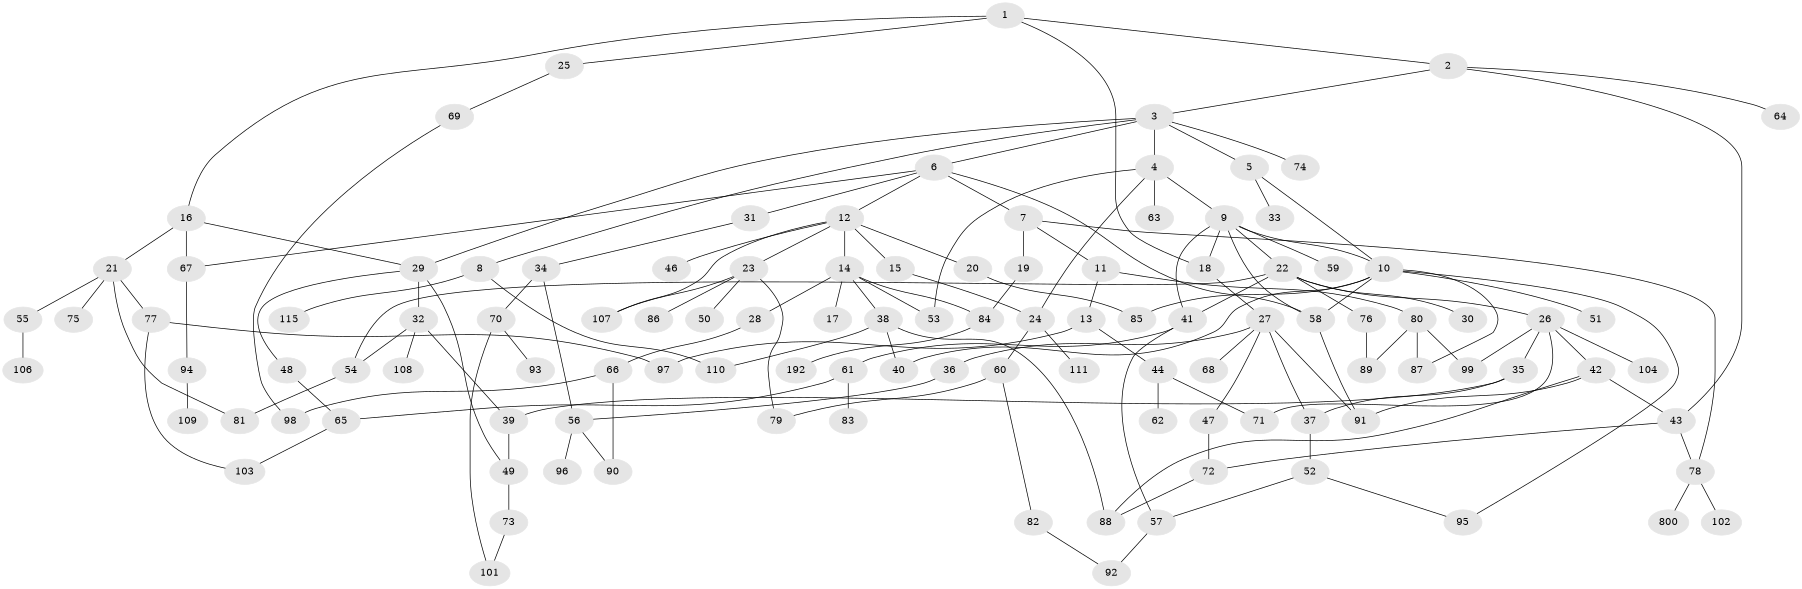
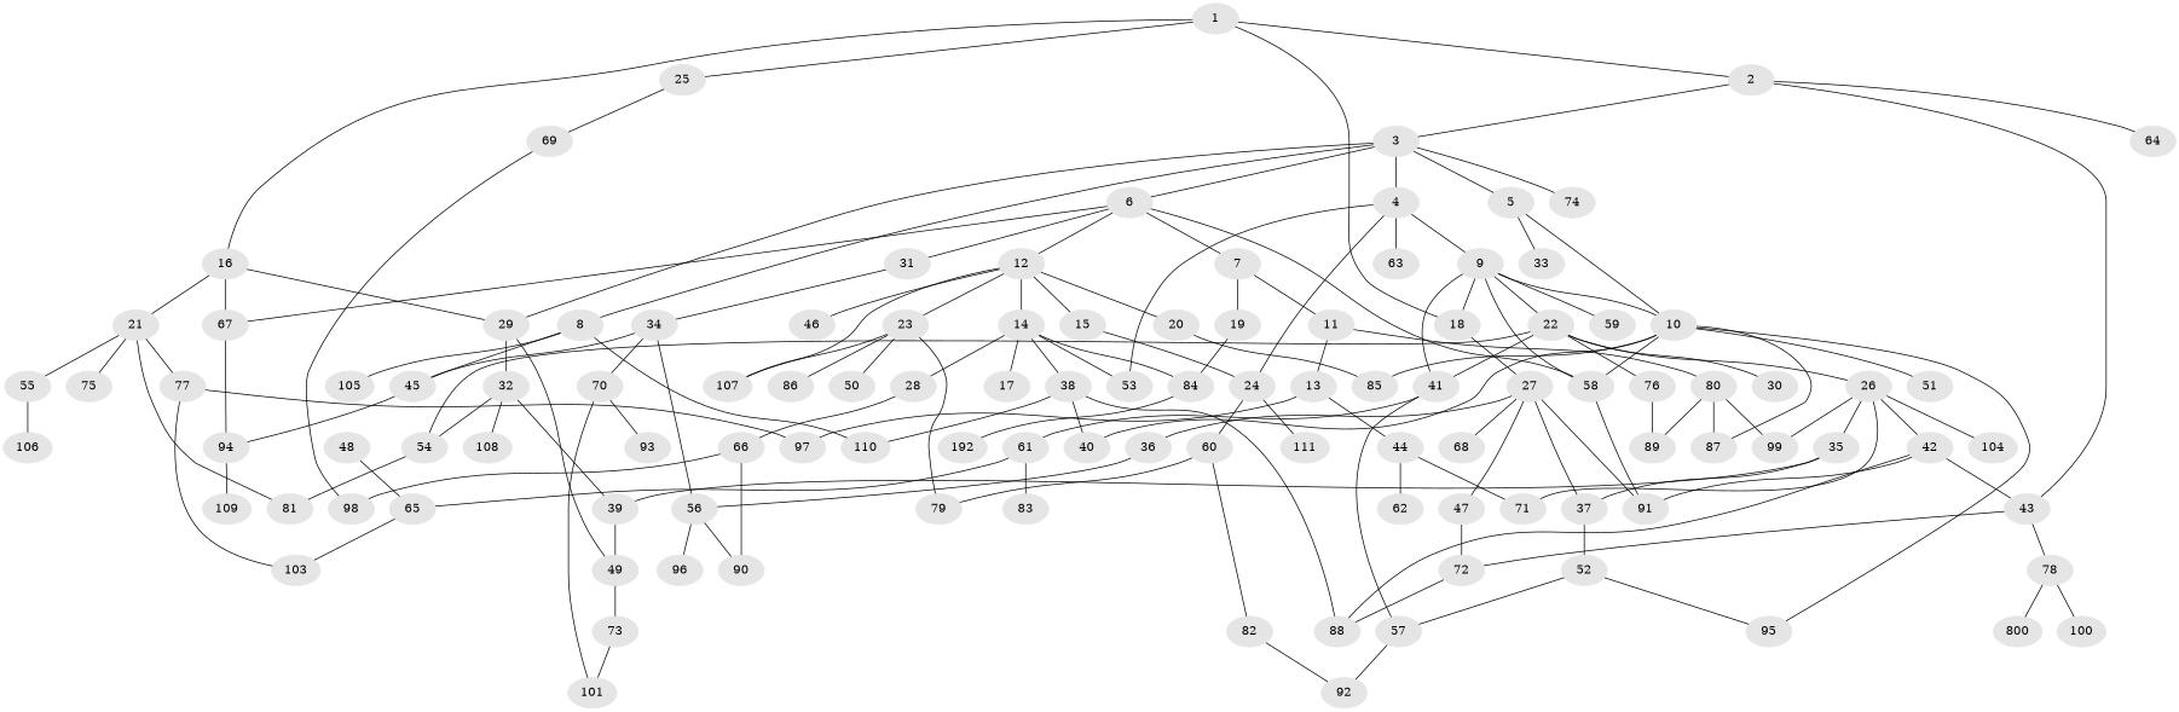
  graph {
    node [color=gray90 style=filled]
    1
    2
    16
    18
    25
    3
    43
    64
    29
    67
    21
    27
    69
    4
    5
    6
    8
    74
    78
    72
    9
    24
    53
    63
    10
    33
    7
    12
    31
    58
-   105 [label=115]
+   45
+   105
    110
    32
    48
    49
    22
    41
    59
    60
    111
    40
    51
    85
    87
    95
    11
    19
    14
    15
    20
    23
    46
    107
    34
    91
    94
    13
    80
    84
    n61 [label=800]
-   102
+   102 [label=100]
    26
    30
    54
    76
    57
    61
    44
    97
    99
    89
    17
    28
    38
    50
    79
    86
    71
    62
    66
    88
    n83 [label=192]
    55
    75
    77
    81
    36
    37
    47
    68
    106
    103
    35
    42
    104
    82
    98
    39
    56
    52
    90
    108
    65
    73
    70
    96
    93
    101
    92
    83
    109
    1 -- 2
    1 -- 16
    1 -- 18
    1 -- 25
    2 -- 3
    2 -- 43
    2 -- 64
    16 -- 29
    16 -- 67
    16 -- 21
    18 -- 27
    25 -- 69
    3 -- 29
    3 -- 4
    3 -- 5
    3 -- 6
    3 -- 8
    3 -- 74
    43 -- 78
    43 -- 72
    29 -- 32
-   29 -- 48
    29 -- 49
    67 -- 94
    21 -- 55
    21 -- 75
    21 -- 77
    21 -- 81
    27 -- 91
    27 -- 36
    27 -- 37
    27 -- 47
    27 -- 68
    69 -- 98
    4 -- 9
    4 -- 24
    4 -- 53
    4 -- 63
    5 -- 10
    5 -- 33
    6 -- 67
    6 -- 7
    6 -- 12
    6 -- 31
    6 -- 58
+   8 -- 45
    8 -- 105
    8 -- 110
    78 -- n61
    78 -- 102
    72 -- 88
    9 -- 18
    9 -- 10
    9 -- 58
    9 -- 22
    9 -- 41
    9 -- 59
    24 -- 60
    24 -- 111
    10 -- 58
    10 -- 40
    10 -- 51
    10 -- 85
    10 -- 87
    10 -- 95
-   7 -- 78
    7 -- 11
    7 -- 19
    12 -- 14
    12 -- 15
    12 -- 20
    12 -- 23
    12 -- 46
    12 -- 107
    31 -- 34
    58 -- 91
+   45 -- 94
    32 -- 54
    32 -- 39
    32 -- 108
    48 -- 65
    49 -- 73
    22 -- 41
    22 -- 26
    22 -- 30
    22 -- 54
    22 -- 76
    41 -- 57
    41 -- 61
    60 -- 79
    60 -- 82
    11 -- 13
    11 -- 80
    19 -- 84
    14 -- 53
    14 -- 84
    14 -- 17
    14 -- 28
    14 -- 38
    15 -- 24
    20 -- 85
    23 -- 107
    23 -- 50
    23 -- 79
    23 -- 86
+   34 -- 45
    34 -- 56
    34 -- 70
    94 -- 109
    13 -- 44
    13 -- 97
    80 -- 87
    80 -- 99
    80 -- 89
    84 -- n83
    26 -- 99
    26 -- 71
    26 -- 35
    26 -- 42
    26 -- 104
    54 -- 81
    76 -- 89
    57 -- 92
    61 -- 65
    61 -- 83
    44 -- 71
    44 -- 62
    28 -- 66
    38 -- 110
    38 -- 40
    38 -- 88
    66 -- 98
    66 -- 90
    55 -- 106
    77 -- 97
    77 -- 103
    36 -- 56
    37 -- 52
    47 -- 72
    35 -- 37
    35 -- 39
    42 -- 43
    42 -- 91
    42 -- 88
    82 -- 92
    39 -- 49
    56 -- 90
    56 -- 96
    52 -- 95
    52 -- 57
    65 -- 103
    73 -- 101
    70 -- 93
    70 -- 101
  }
